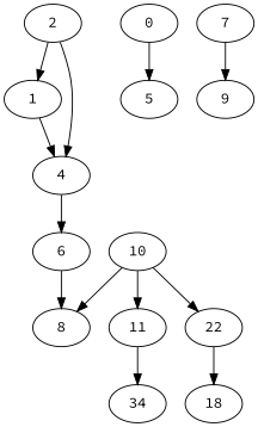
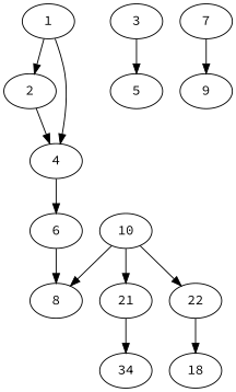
  digraph {
    fontname="Source Code Pro"
    node [alpha=0.17 fontname="Source Code Pro"]
    edge [fontname="Source Code Pro"]
    1 [alpha=0.06 expect_size=8382924591778403]
    2 [expect_size=2009299342044844]
    4 [alpha=0.05 expect_size=34406411543625]
-   3 [alpha=0.20 expect_size=198127916779054 label=0]
+   3 [alpha=0.20 expect_size=198127916779054]
    5 [alpha=0.03 expect_size=12092995067327396]
    6 [alpha=0.15 expect_size=655847684946526208]
    8 [alpha=0.10 expect_size=1870542060809879552]
    7 [alpha=0.04 expect_size=4917195927028229]
    9 [alpha=0.10 expect_size=1524542235633569]
    10 [alpha=0.09 expect_size=28632486731582468]
-   11 [alpha=0.05 expect_size=69553890097364992]
+   11 [alpha=0.05 expect_size=69553890097364992 label=21]
    n12 [alpha=0.09 expect_size=27104625438188920 label=22]
    n13 [alpha=0.07 expect_size=776793516486885 label=34]
    n14 [expect_size=6747369083301919 label=18]
-   2 -> 1
+   1 -> 2
    1 -> 4
    2 -> 4
    4 -> 6
    3 -> 5
    6 -> 8
    7 -> 9
    10 -> 8
    10 -> 11
    10 -> n12
    11 -> n13
    n12 -> n14
  }
